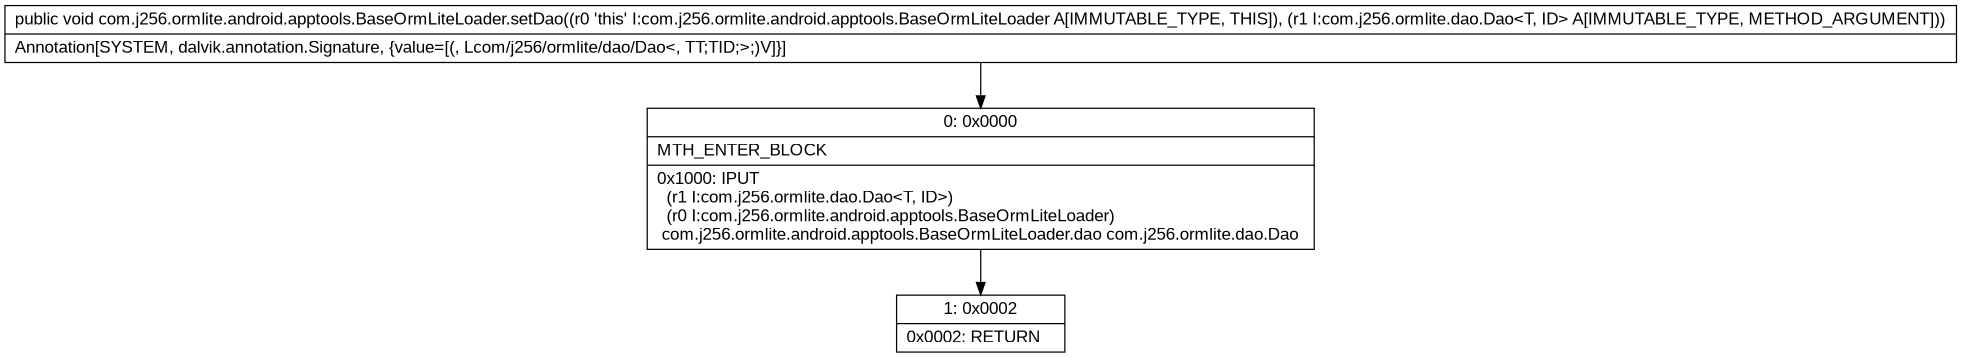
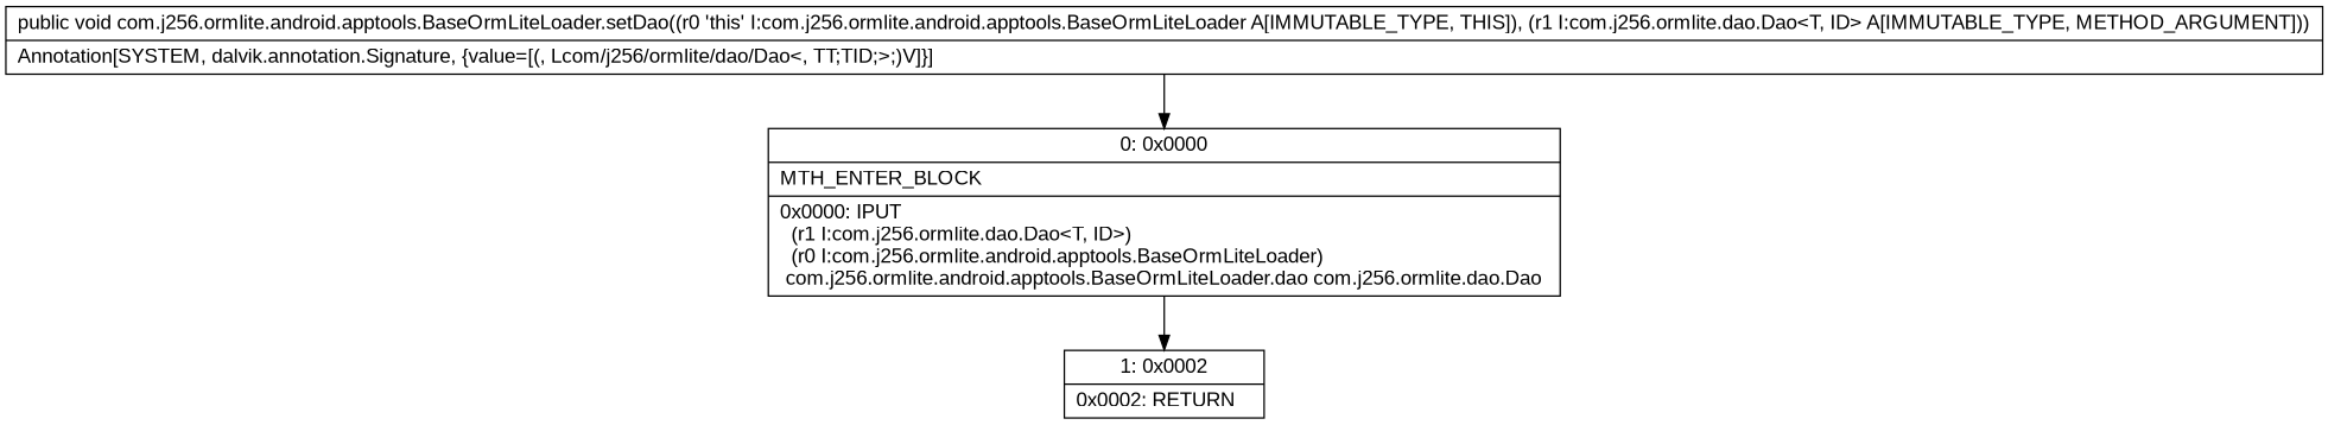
  digraph {
    fontname="Liberation Sans"
    node [shape=record fontname="Liberation Sans"]
    edge [fontname="Liberation Sans"]
-   n1 [label="{0\:\ 0x0000|MTH_ENTER_BLOCK\l|0x1000: IPUT  \l  (r1 I:com.j256.ormlite.dao.Dao\<T, ID\>)\l  (r0 I:com.j256.ormlite.android.apptools.BaseOrmLiteLoader)\l com.j256.ormlite.android.apptools.BaseOrmLiteLoader.dao com.j256.ormlite.dao.Dao \l}"]
+   n1 [label="{0\:\ 0x0000|MTH_ENTER_BLOCK\l|0x0000: IPUT  \l  (r1 I:com.j256.ormlite.dao.Dao\<T, ID\>)\l  (r0 I:com.j256.ormlite.android.apptools.BaseOrmLiteLoader)\l com.j256.ormlite.android.apptools.BaseOrmLiteLoader.dao com.j256.ormlite.dao.Dao \l}"]
    n2 [label="{1\:\ 0x0002|0x0002: RETURN   \l}"]
    n3 [label="{public void com.j256.ormlite.android.apptools.BaseOrmLiteLoader.setDao((r0 'this' I:com.j256.ormlite.android.apptools.BaseOrmLiteLoader A[IMMUTABLE_TYPE, THIS]), (r1 I:com.j256.ormlite.dao.Dao\<T, ID\> A[IMMUTABLE_TYPE, METHOD_ARGUMENT]))  | Annotation[SYSTEM, dalvik.annotation.Signature, \{value=[(, Lcom\/j256\/ormlite\/dao\/Dao\<, TT;TID;\>;)V]\}]\l}"]
    n1 -> n2
    n3 -> n1
  }
